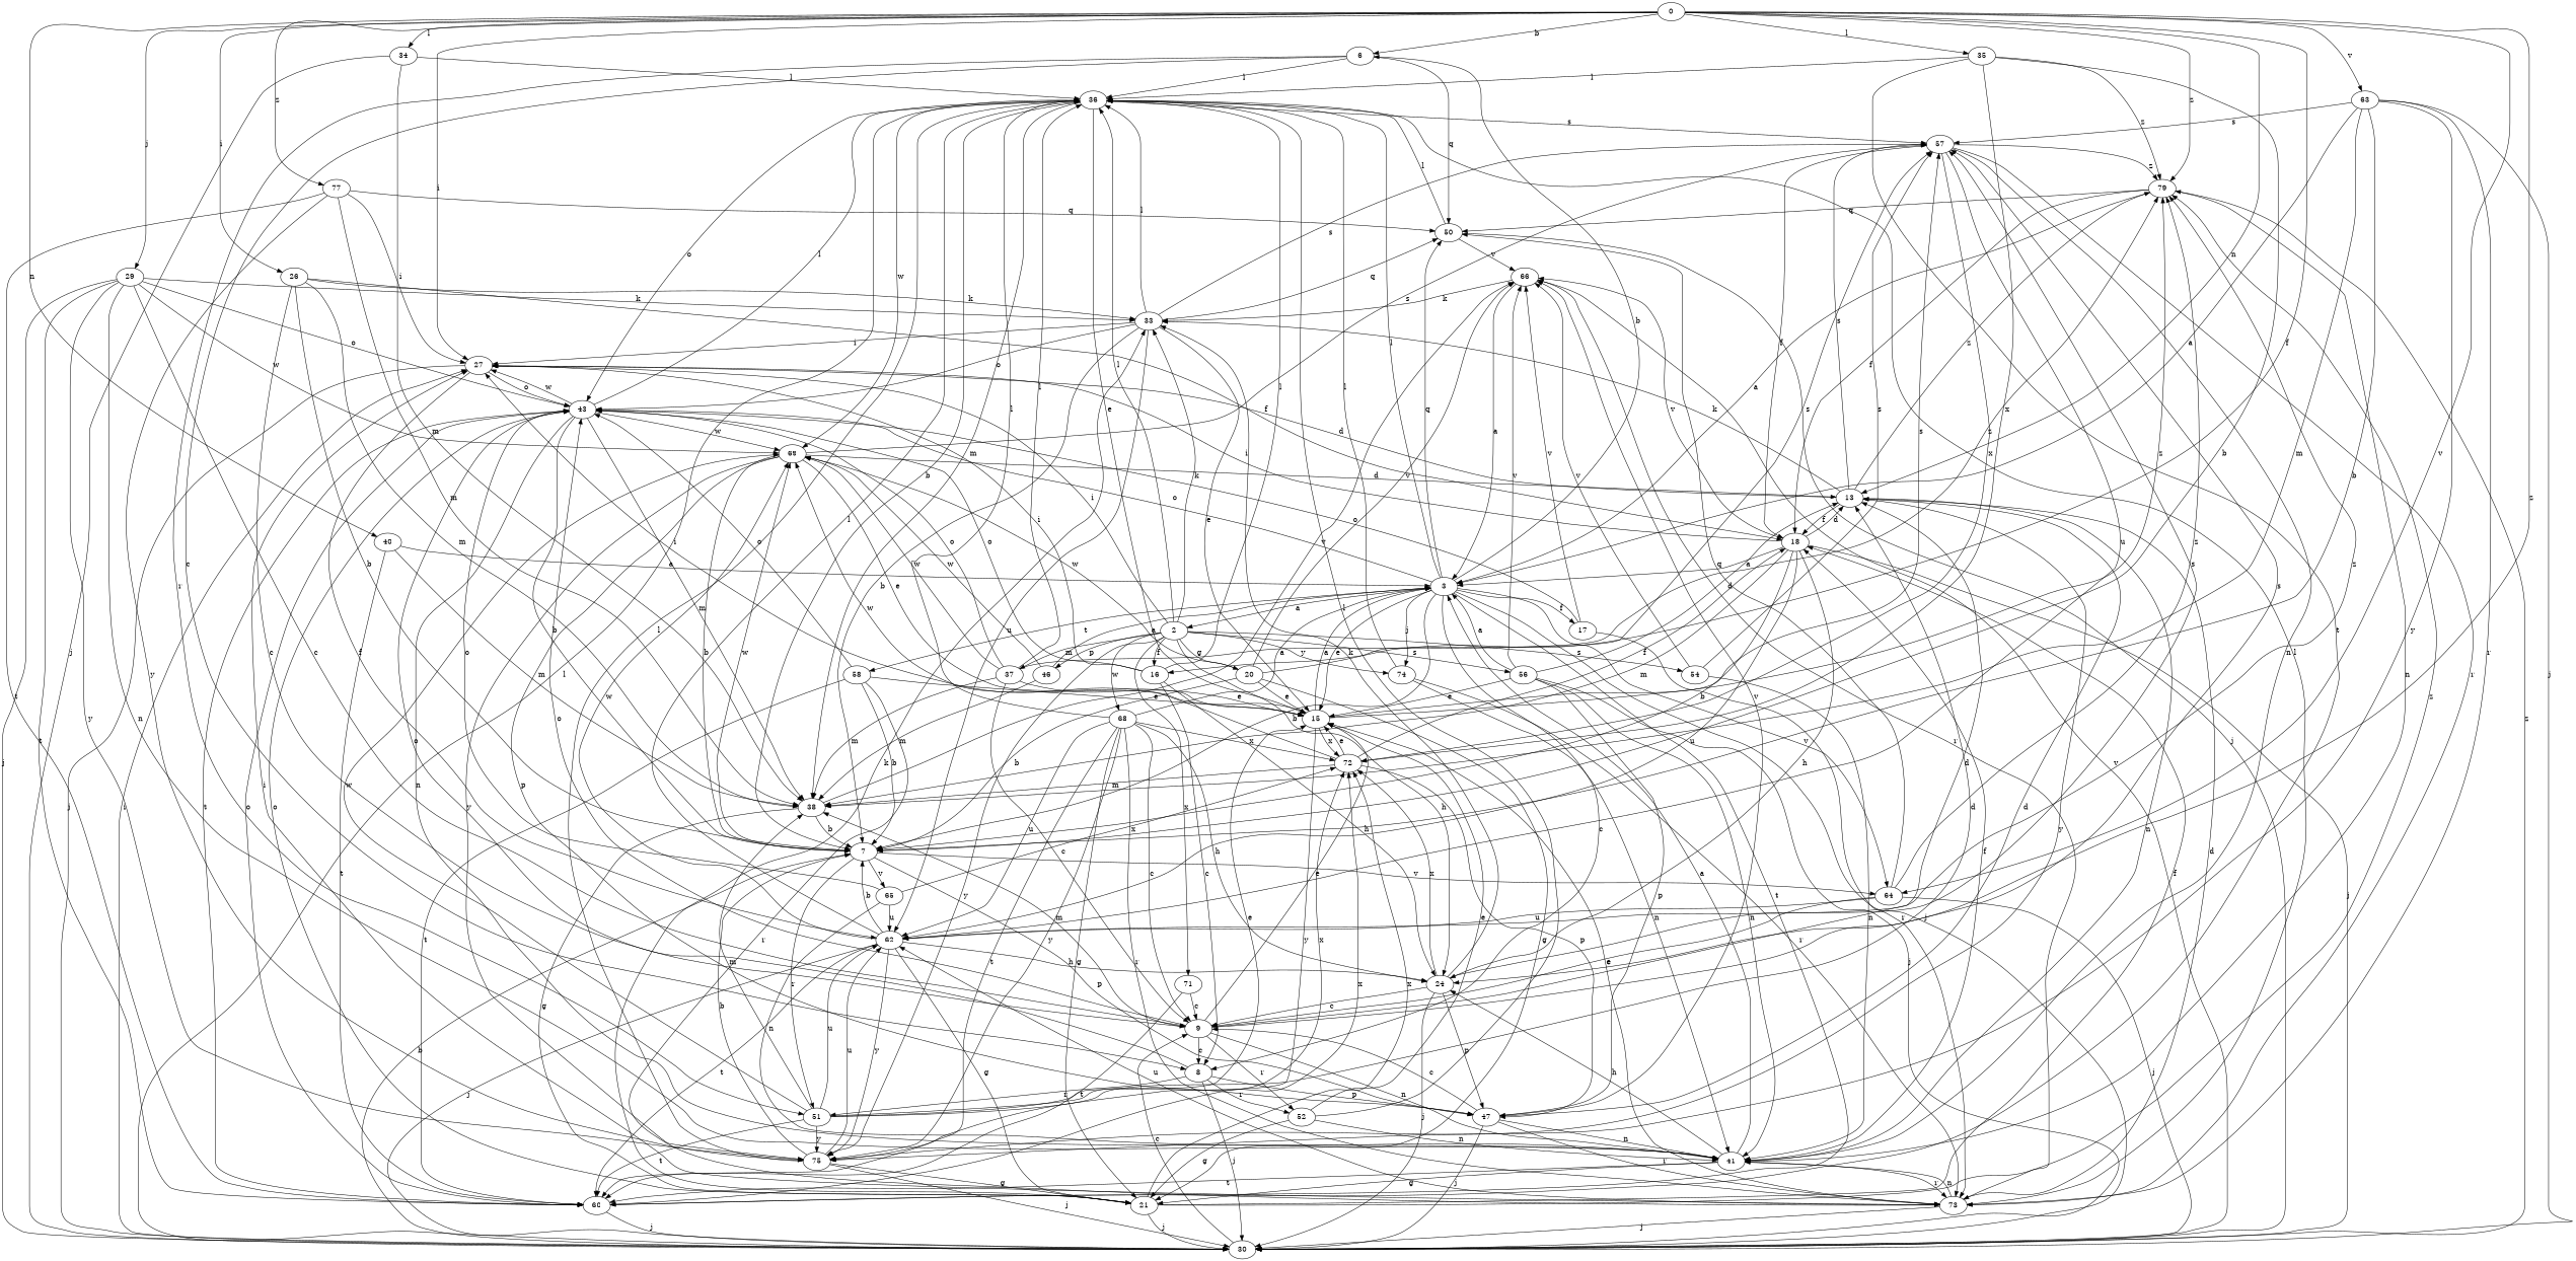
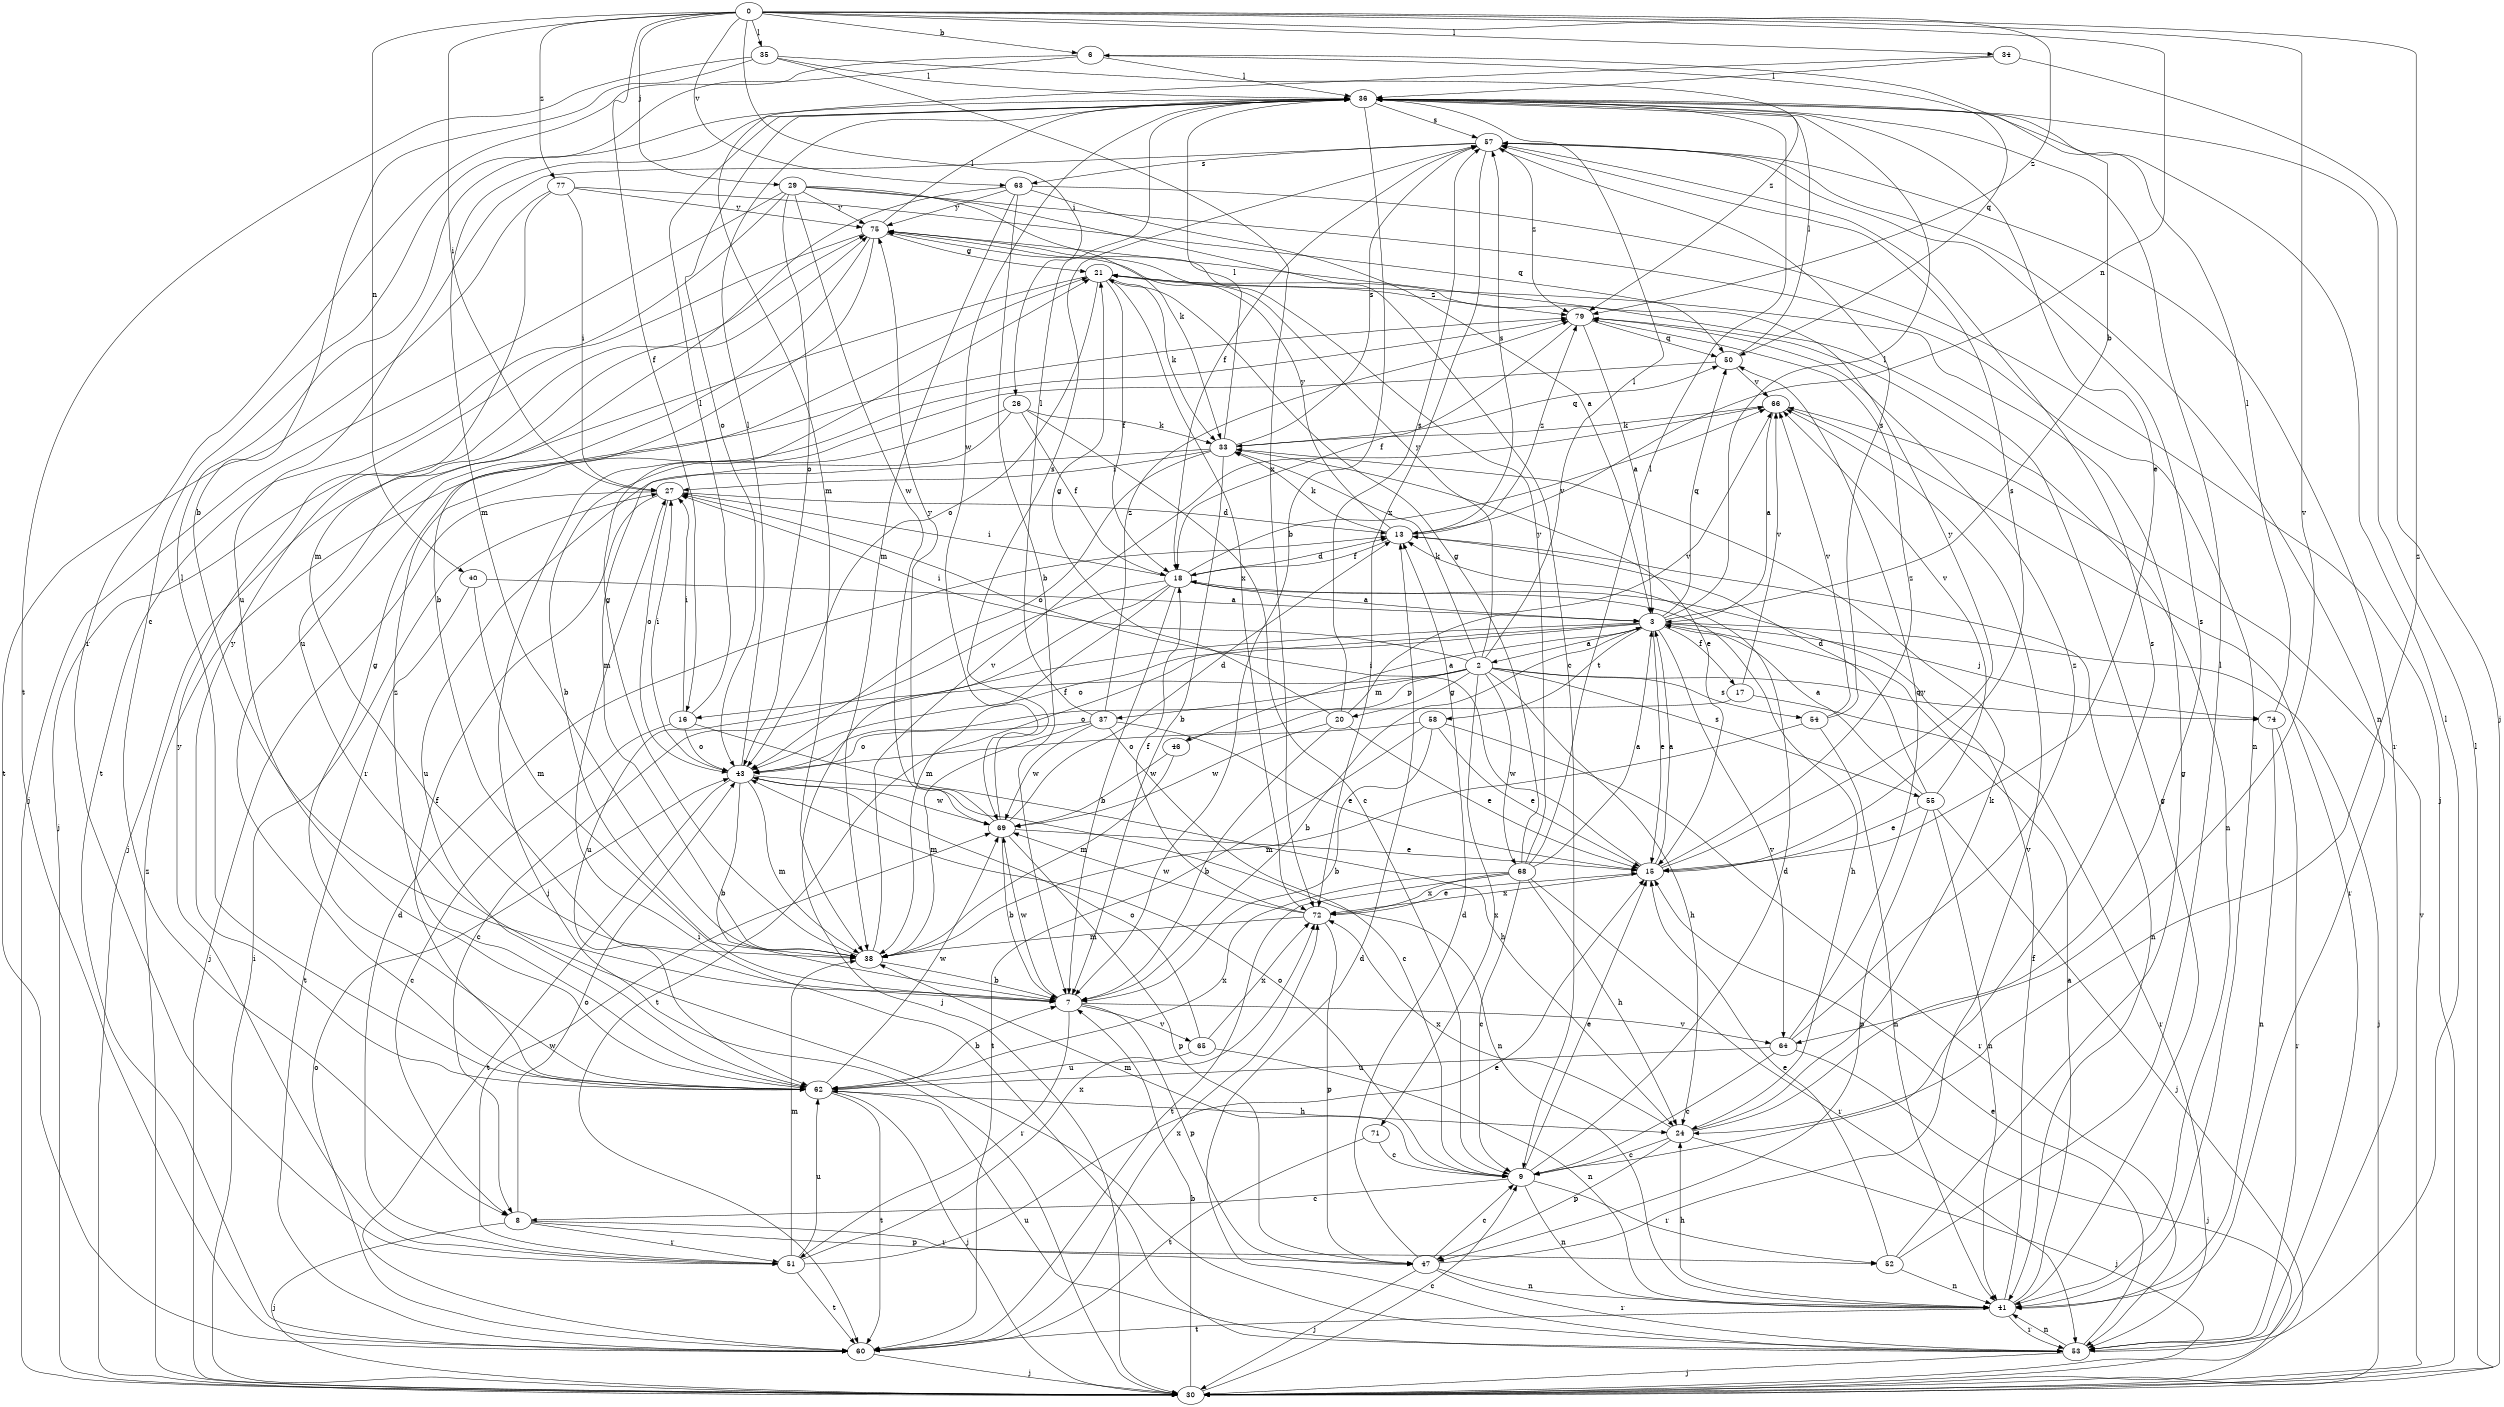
  strict digraph {
    0
    6
    13
    16
    24
    26
    27
    29
    34
    35
    40
    63
    64
    77
    79
    36
    8
    50
    51
    33
    75
    41
    57
    18
    43
    30
    47
    9
    72
    7
    38
    62
    60
    69
    3
-   53 [label=73]
+   53
    2
    20
    37
    46
    54
-   56
+   56 [label=55]
    68
    71
    74
    15
    66
    21
    17
    58
    65
    52
    0 -> 6 [label=b]
    0 -> 13 [label=n]
    0 -> 16 [label=f]
    0 -> 24 [label=z]
    0 -> 26 [label=i]
    0 -> 27 [label=i]
    0 -> 29 [label=j]
    0 -> 34 [label=l]
    0 -> 35 [label=l]
    0 -> 40 [label=n]
    0 -> 63 [label=v]
    0 -> 64 [label=v]
    0 -> 77 [label=z]
    0 -> 79 [label=z]
    6 -> 36 [label=l]
    6 -> 8 [label=c]
    6 -> 50 [label=q]
    6 -> 51 [label=r]
    13 -> 79 [label=z]
    13 -> 33 [label=k]
    13 -> 75 [label=y]
    13 -> 41 [label=n]
    13 -> 57 [label=s]
    13 -> 18 [label=f]
    16 -> 24 [label=h]
    16 -> 27 [label=i]
    16 -> 36 [label=l]
    16 -> 8 [label=c]
    16 -> 43 [label=o]
    24 -> 33 [label=k]
    24 -> 57 [label=s]
    24 -> 30 [label=j]
    24 -> 47 [label=p]
    24 -> 9 [label=c]
    24 -> 72 [label=x]
    26 -> 33 [label=k]
    26 -> 18 [label=f]
    26 -> 9 [label=c]
    26 -> 7 [label=b]
    26 -> 38 [label=m]
-   13 -> 27 [label=d]
+   27 -> 13 [label=d]
    27 -> 43 [label=o]
    27 -> 30 [label=j]
    27 -> 62 [label=f]
    29 -> 33 [label=k]
    29 -> 75 [label=y]
    29 -> 41 [label=n]
    29 -> 43 [label=o]
    29 -> 30 [label=j]
    29 -> 9 [label=c]
    29 -> 60 [label=t]
    29 -> 69 [label=w]
    34 -> 36 [label=l]
    34 -> 30 [label=j]
    34 -> 38 [label=m]
    35 -> 79 [label=z]
    35 -> 36 [label=l]
    35 -> 72 [label=x]
    35 -> 7 [label=b]
    35 -> 60 [label=t]
    40 -> 38 [label=m]
    40 -> 60 [label=t]
    40 -> 3 [label=a]
    63 -> 75 [label=y]
-   63 -> 57 [label=s]
+   57 -> 63 [label=s]
    63 -> 30 [label=j]
    63 -> 7 [label=b]
    63 -> 38 [label=m]
    63 -> 3 [label=a]
    63 -> 53 [label=r]
    64 -> 79 [label=z]
    64 -> 50 [label=q]
    64 -> 30 [label=j]
    64 -> 9 [label=c]
    64 -> 62 [label=u]
    77 -> 27 [label=i]
    77 -> 50 [label=q]
    77 -> 75 [label=y]
    77 -> 38 [label=m]
    77 -> 60 [label=t]
    79 -> 50 [label=q]
    79 -> 41 [label=n]
    79 -> 18 [label=f]
    79 -> 3 [label=a]
    36 -> 57 [label=s]
    36 -> 43 [label=o]
    36 -> 7 [label=b]
    36 -> 38 [label=m]
    36 -> 69 [label=w]
    36 -> 15 [label=e]
    8 -> 51 [label=r]
    8 -> 43 [label=o]
    8 -> 30 [label=j]
    8 -> 47 [label=p]
    8 -> 52 [label=r]
    50 -> 36 [label=l]
    50 -> 30 [label=j]
    50 -> 66 [label=v]
    51 -> 13 [label=d]
    51 -> 75 [label=y]
    51 -> 72 [label=x]
    51 -> 38 [label=m]
    51 -> 62 [label=u]
    51 -> 60 [label=t]
    51 -> 69 [label=w]
    51 -> 15 [label=e]
    33 -> 27 [label=i]
    33 -> 36 [label=l]
    33 -> 50 [label=q]
    33 -> 57 [label=s]
    33 -> 43 [label=o]
    33 -> 7 [label=b]
    33 -> 62 [label=u]
    33 -> 15 [label=e]
    75 -> 36 [label=l]
    75 -> 30 [label=j]
    75 -> 7 [label=b]
    75 -> 62 [label=u]
    75 -> 21 [label=g]
    41 -> 24 [label=h]
    41 -> 18 [label=f]
    41 -> 60 [label=t]
    41 -> 3 [label=a]
    41 -> 53 [label=r]
    41 -> 21 [label=g]
    57 -> 79 [label=z]
    57 -> 41 [label=n]
    57 -> 18 [label=f]
    57 -> 72 [label=x]
    57 -> 62 [label=u]
    57 -> 53 [label=r]
    18 -> 13 [label=d]
    18 -> 24 [label=h]
    18 -> 27 [label=i]
    18 -> 30 [label=j]
    18 -> 7 [label=b]
    18 -> 38 [label=m]
    18 -> 62 [label=u]
    18 -> 3 [label=a]
    18 -> 66 [label=v]
-   43 -> 27 [label=w]
+   43 -> 27 [label=i]
    43 -> 36 [label=l]
    43 -> 41 [label=n]
    43 -> 7 [label=b]
    43 -> 38 [label=m]
    43 -> 60 [label=t]
    43 -> 69 [label=w]
    30 -> 27 [label=i]
    30 -> 79 [label=z]
    30 -> 36 [label=l]
    30 -> 9 [label=c]
    30 -> 7 [label=b]
    30 -> 66 [label=v]
    47 -> 13 [label=d]
    47 -> 41 [label=n]
    47 -> 30 [label=j]
    47 -> 9 [label=c]
    47 -> 53 [label=r]
    47 -> 66 [label=v]
    9 -> 13 [label=d]
    9 -> 8 [label=c]
    9 -> 41 [label=n]
    9 -> 57 [label=s]
    9 -> 43 [label=o]
    9 -> 38 [label=m]
    9 -> 15 [label=e]
    9 -> 52 [label=r]
    72 -> 18 [label=f]
    72 -> 47 [label=p]
    72 -> 38 [label=m]
    72 -> 69 [label=w]
    72 -> 15 [label=e]
    7 -> 64 [label=v]
    7 -> 51 [label=r]
    7 -> 47 [label=p]
    7 -> 69 [label=w]
    7 -> 65 [label=v]
    38 -> 7 [label=b]
    38 -> 66 [label=v]
    38 -> 21 [label=g]
    62 -> 24 [label=h]
    62 -> 79 [label=z]
    62 -> 36 [label=l]
    62 -> 75 [label=y]
    62 -> 30 [label=j]
    62 -> 7 [label=b]
    62 -> 60 [label=t]
    62 -> 69 [label=w]
    62 -> 21 [label=g]
    60 -> 43 [label=o]
    60 -> 30 [label=j]
    60 -> 72 [label=x]
    69 -> 13 [label=d]
    69 -> 75 [label=y]
    69 -> 57 [label=s]
    69 -> 47 [label=p]
    69 -> 7 [label=b]
    69 -> 15 [label=e]
    3 -> 6 [label=b]
    3 -> 64 [label=v]
    3 -> 36 [label=l]
    3 -> 8 [label=c]
    3 -> 50 [label=q]
    3 -> 43 [label=o]
    3 -> 30 [label=j]
    3 -> 7 [label=b]
    3 -> 60 [label=t]
    3 -> 2 [label=a]
    3 -> 74 [label=j]
    3 -> 15 [label=e]
    3 -> 17 [label=f]
    3 -> 58 [label=t]
    53 -> 13 [label=d]
    53 -> 27 [label=i]
    53 -> 36 [label=l]
    53 -> 41 [label=n]
    53 -> 30 [label=j]
    53 -> 62 [label=u]
    53 -> 15 [label=e]
    2 -> 16 [label=f]
    2 -> 24 [label=h]
    2 -> 27 [label=i]
    2 -> 36 [label=l]
    2 -> 33 [label=k]
    2 -> 75 [label=y]
    2 -> 20 [label=g]
    2 -> 37 [label=m]
    2 -> 46 [label=p]
    2 -> 54 [label=s]
    2 -> 56 [label=s]
    2 -> 68 [label=w]
    2 -> 71 [label=x]
    2 -> 74 [label=y]
    20 -> 57 [label=s]
    20 -> 7 [label=b]
    20 -> 69 [label=w]
    20 -> 15 [label=e]
    20 -> 66 [label=v]
    20 -> 21 [label=g]
    37 -> 79 [label=z]
    37 -> 36 [label=l]
    37 -> 43 [label=o]
    37 -> 9 [label=c]
    37 -> 38 [label=m]
    37 -> 69 [label=w]
    37 -> 15 [label=e]
    46 -> 38 [label=m]
    46 -> 69 [label=w]
    46 -> 3 [label=a]
    54 -> 41 [label=n]
    54 -> 57 [label=s]
+   54 -> 38 [label=m]
    54 -> 66 [label=v]
    56 -> 13 [label=d]
    56 -> 41 [label=n]
    56 -> 30 [label=j]
    56 -> 47 [label=p]
    56 -> 3 [label=a]
    56 -> 15 [label=e]
    56 -> 66 [label=v]
    68 -> 24 [label=h]
    68 -> 36 [label=l]
    68 -> 75 [label=y]
    68 -> 9 [label=c]
    68 -> 72 [label=x]
-   68 -> 62 [label=u]
+   68 -> 62 [label=x]
    68 -> 60 [label=t]
    68 -> 3 [label=a]
    68 -> 53 [label=r]
    68 -> 21 [label=g]
    71 -> 9 [label=c]
    71 -> 60 [label=t]
    74 -> 36 [label=l]
    74 -> 41 [label=n]
    74 -> 53 [label=r]
    15 -> 27 [label=i]
    15 -> 79 [label=z]
    15 -> 75 [label=y]
    15 -> 57 [label=s]
    15 -> 72 [label=x]
    15 -> 3 [label=a]
    66 -> 33 [label=k]
    66 -> 3 [label=a]
    66 -> 53 [label=r]
    21 -> 79 [label=z]
    21 -> 33 [label=k]
    21 -> 18 [label=f]
    21 -> 43 [label=o]
    21 -> 30 [label=j]
    21 -> 72 [label=x]
    17 -> 43 [label=o]
    17 -> 53 [label=r]
    17 -> 66 [label=v]
    58 -> 43 [label=o]
    58 -> 7 [label=b]
    58 -> 60 [label=t]
    58 -> 53 [label=r]
    58 -> 15 [label=e]
    65 -> 41 [label=n]
    65 -> 43 [label=o]
    65 -> 72 [label=x]
    65 -> 62 [label=u]
    52 -> 36 [label=l]
    52 -> 41 [label=n]
    52 -> 15 [label=e]
    52 -> 21 [label=g]
  }
